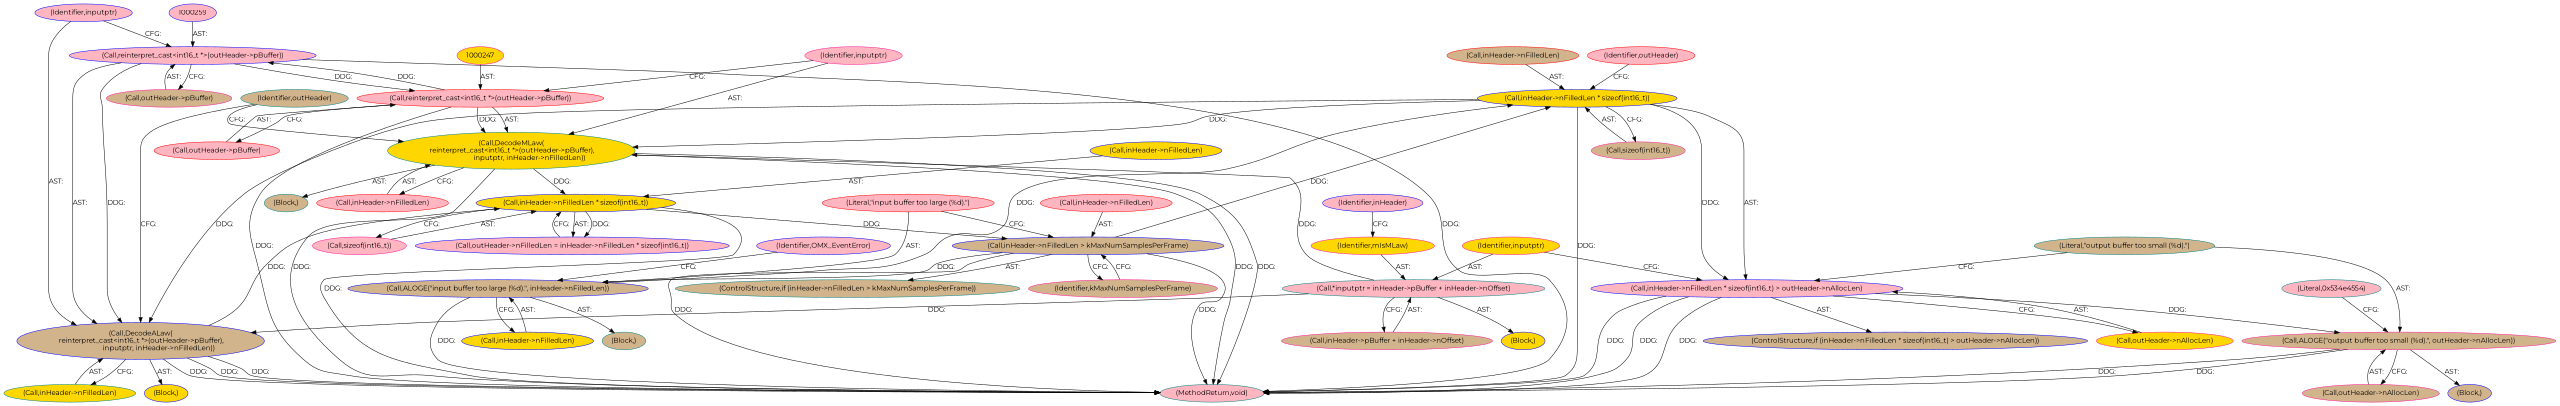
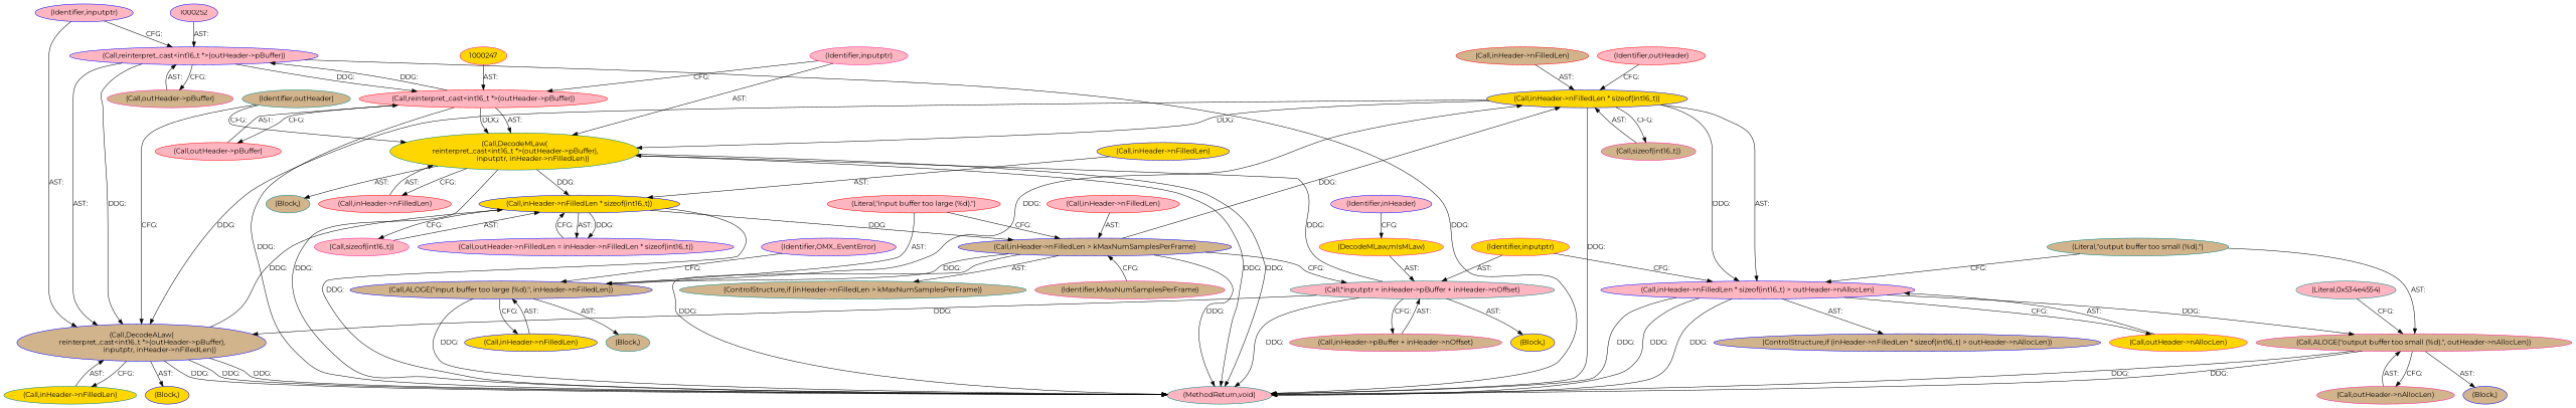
  digraph {
    fontname=Montserrat
    node [color=blue fillcolor=lightpink fontname=Montserrat style=filled]
    edge [fontname=Montserrat]
    n1 [label="(Call,inHeader->nFilledLen * sizeof(int16_t) > outHeader->nAllocLen)"]
    n2 [color=deeppink fillcolor=tan label="(Call,ALOGE(\"output buffer too small (%d).\", outHeader->nAllocLen))"]
    n3 [fillcolor=tan label="(ControlStructure,if (inHeader->nFilledLen * sizeof(int16_t) > outHeader->nAllocLen))"]
    n4 [color=deeppink fillcolor=gold label="(Call,outHeader->nAllocLen)"]
    n5 [color=teal label="(MethodReturn,void)"]
    n6 [color=deeppink fillcolor=tan label="(Call,outHeader->nAllocLen)"]
    n7 [fillcolor=tan label="(Block,)"]
    n8 [fillcolor=gold label="(Call,inHeader->nFilledLen * sizeof(int16_t))"]
    n9 [color=teal fillcolor=gold label="(Call,DecodeMLaw(\n reinterpret_cast<int16_t *>(outHeader->pBuffer),\n                    inputptr, inHeader->nFilledLen))"]
    n10 [fillcolor=tan label="(Call,DecodeALaw(\n reinterpret_cast<int16_t *>(outHeader->pBuffer),\n                    inputptr, inHeader->nFilledLen))"]
    n11 [color=deeppink fillcolor=tan label="(Call,sizeof(int16_t))"]
    n12 [fillcolor=gold label="(Call,inHeader->nFilledLen * sizeof(int16_t))"]
    n13 [color=red label="(Call,inHeader->nFilledLen)"]
    n14 [color=teal fillcolor=tan label="(Block,)"]
    n15 [fillcolor=gold label="(Block,)"]
    n16 [color=teal fillcolor=gold label="(Call,inHeader->nFilledLen)"]
    n17 [fillcolor=tan label="(Call,inHeader->nFilledLen > kMaxNumSamplesPerFrame)"]
    n18 [fillcolor=tan label="(Call,ALOGE(\"input buffer too large (%d).\", inHeader->nFilledLen))"]
    n19 [color=deeppink fillcolor=tan label="(Identifier,kMaxNumSamplesPerFrame)"]
    n20 [color=teal fillcolor=tan label="(ControlStructure,if (inHeader->nFilledLen > kMaxNumSamplesPerFrame))"]
    n21 [color=teal fillcolor=tan label="(Block,)"]
    n22 [fillcolor=gold label="(Call,inHeader->nFilledLen)"]
    n23 [label="(Call,outHeader->nFilledLen = inHeader->nFilledLen * sizeof(int16_t))"]
    n24 [color=deeppink label="(Call,sizeof(int16_t))"]
    n25 [color=red label="(Call,reinterpret_cast<int16_t *>(outHeader->pBuffer))"]
    n26 [label="(Call,reinterpret_cast<int16_t *>(outHeader->pBuffer))"]
    n27 [color=red label="(Call,outHeader->pBuffer)"]
    n28 [color=deeppink fillcolor=tan label="(Call,outHeader->pBuffer)"]
    n29 [color=teal label="(Call,*inputptr = inHeader->pBuffer + inHeader->nOffset)"]
    n30 [fillcolor=gold label="(Block,)"]
    n31 [color=deeppink fillcolor=tan label="(Call,inHeader->pBuffer + inHeader->nOffset)"]
    n32 [label="(Identifier,inputptr)"]
    n33 [color=teal label="(Literal,0x534e4554)"]
    n34 [color=teal fillcolor=tan label="(Literal,\"output buffer too small (%d).\")"]
-   n35 [color=deeppink fillcolor=gold label="(Identifier,mIsMLaw)"]
+   n35 [color=deeppink fillcolor=gold label="(DecodeMLaw,mIsMLaw)"]
    n36 [label="(Identifier,OMX_EventError)"]
    n37 [color=red label="(Identifier,outHeader)"]
    n38 [color=deeppink fillcolor=gold label="(Identifier,inputptr)"]
    n39 [color=red label="(Literal,\"input buffer too large (%d).\")"]
    n40 [label="(Identifier,inHeader)"]
    n41 [color=red label="(Call,inHeader->nFilledLen)"]
    n42 [color=deeppink label="(Identifier,inputptr)"]
    n43 [color=teal fillcolor=tan label="(Identifier,outHeader)"]
    n44 [fillcolor=gold label="(Call,inHeader->nFilledLen)"]
    n45 [color=red fillcolor=tan label="(Call,inHeader->nFilledLen)"]
    1000247 [color=deeppink fillcolor=gold]
-   1000259
+   1000259 [label=1000252]
    n1 -> n2 [label="DDG: "]
    n1 -> n3 [label="AST: "]
    n1 -> n4 [label="CFG: "]
    n1 -> n5 [label="DDG: "]
    n1 -> n5 [label="DDG: "]
    n1 -> n5 [label="DDG: "]
    n2 -> n5 [label="DDG: "]
    n2 -> n5 [label="DDG: "]
    n2 -> n6 [label="CFG: "]
    n2 -> n7 [label="AST: "]
    n4 -> n1 [label="AST: "]
    n6 -> n2 [label="AST: "]
    n8 -> n1 [label="AST: "]
    n8 -> n1 [label="DDG: "]
    n8 -> n5 [label="DDG: "]
    n8 -> n9 [label="DDG: "]
    n8 -> n10 [label="DDG: "]
    n8 -> n11 [label="CFG: "]
    n9 -> n5 [label="DDG: "]
    n9 -> n5 [label="DDG: "]
    n9 -> n5 [label="DDG: "]
    n9 -> n12 [label="DDG: "]
    n9 -> n13 [label="CFG: "]
    n9 -> n14 [label="AST: "]
    n10 -> n5 [label="DDG: "]
    n10 -> n5 [label="DDG: "]
    n10 -> n5 [label="DDG: "]
    n10 -> n12 [label="DDG: "]
    n10 -> n15 [label="AST: "]
    n10 -> n16 [label="CFG: "]
    n11 -> n8 [label="AST: "]
    n12 -> n5 [label="DDG: "]
    n12 -> n17 [label="DDG: "]
    n12 -> n23 [label="AST: "]
    n12 -> n23 [label="DDG: "]
    n12 -> n24 [label="CFG: "]
    n13 -> n9 [label="AST: "]
    n16 -> n10 [label="AST: "]
    n17 -> n5 [label="DDG: "]
    n17 -> n5 [label="DDG: "]
    n17 -> n8 [label="DDG: "]
    n17 -> n18 [label="DDG: "]
-   n17 -> n19 [label="CFG: "]
+   n17 -> n29 [label="CFG: "]
    n17 -> n20 [label="AST: "]
    n18 -> n5 [label="DDG: "]
    n18 -> n8 [label="DDG: "]
    n18 -> n21 [label="AST: "]
    n18 -> n22 [label="CFG: "]
    n19 -> n17 [label="CFG: "]
    n22 -> n18 [label="AST: "]
    n23 -> n12 [label="CFG: "]
    n24 -> n12 [label="AST: "]
    n25 -> n5 [label="DDG: "]
    n25 -> n9 [label="AST: "]
    n25 -> n9 [label="DDG: "]
    n25 -> n26 [label="DDG: "]
    n25 -> n27 [label="CFG: "]
    n26 -> n5 [label="DDG: "]
    n26 -> n10 [label="AST: "]
    n26 -> n10 [label="DDG: "]
    n26 -> n25 [label="DDG: "]
    n26 -> n28 [label="CFG: "]
    n27 -> n25 [label="AST: "]
    n28 -> n26 [label="AST: "]
+   n29 -> n5 [label="DDG: "]
    n29 -> n9 [label="DDG: "]
    n29 -> n10 [label="DDG: "]
    n29 -> n30 [label="AST: "]
    n29 -> n31 [label="CFG: "]
    n31 -> n29 [label="AST: "]
    n32 -> n10 [label="AST: "]
    n32 -> n26 [label="CFG: "]
    n33 -> n2 [label="CFG: "]
    n34 -> n1 [label="CFG: "]
    n34 -> n2 [label="AST: "]
    n35 -> n29 [label="AST: "]
    n36 -> n18 [label="CFG: "]
    n37 -> n8 [label="CFG: "]
    n38 -> n1 [label="CFG: "]
    n38 -> n29 [label="AST: "]
    n39 -> n17 [label="CFG: "]
    n39 -> n18 [label="AST: "]
    n40 -> n35 [label="CFG: "]
    n41 -> n17 [label="AST: "]
    n42 -> n9 [label="AST: "]
    n42 -> n25 [label="CFG: "]
    n43 -> n9 [label="CFG: "]
    n43 -> n10 [label="CFG: "]
    n44 -> n12 [label="AST: "]
    n45 -> n8 [label="AST: "]
    1000247 -> n25 [label="AST: "]
    1000259 -> n26 [label="AST: "]
  }
